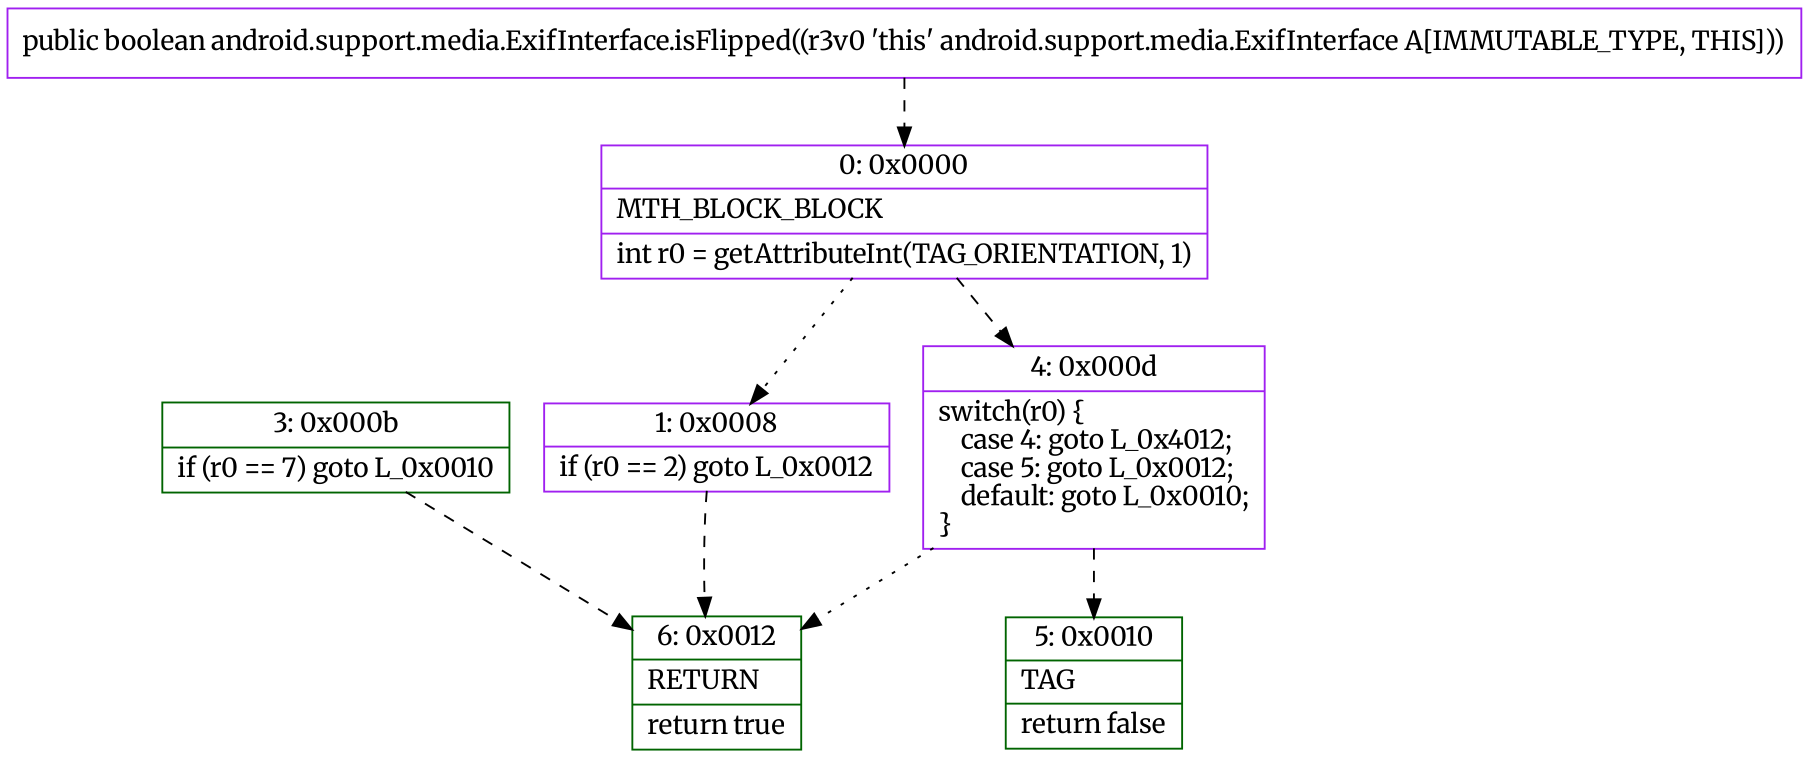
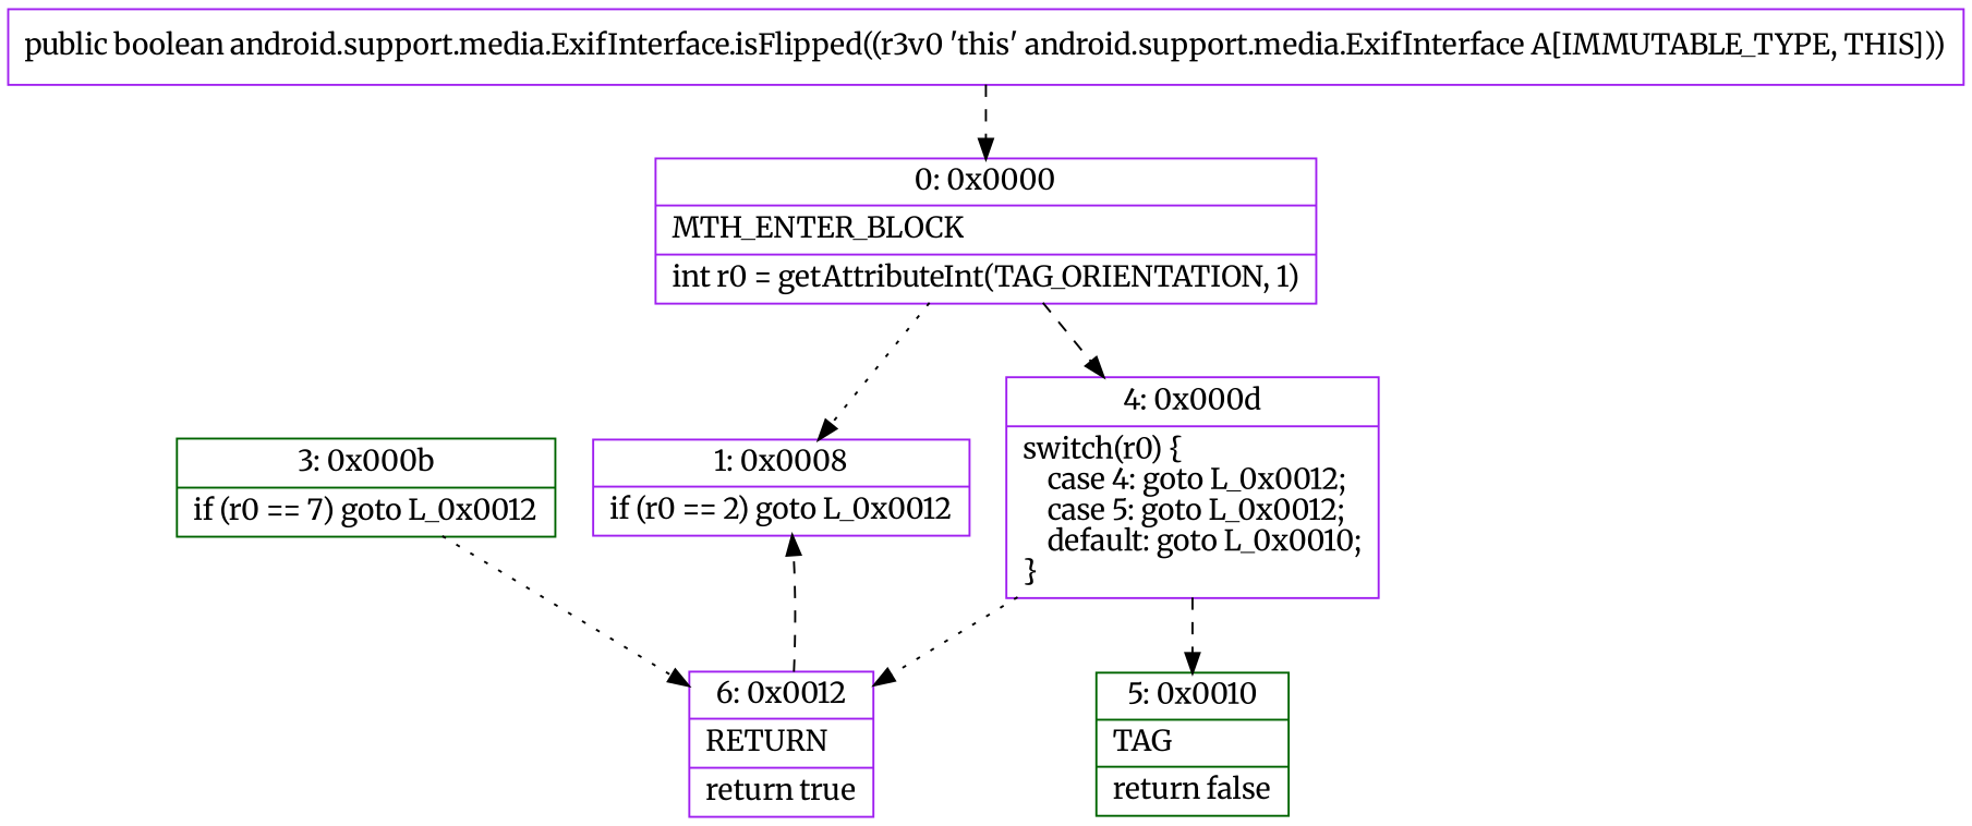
  digraph {
    fontname=Merriweather
    node [color=purple fontname=Merriweather shape=record]
    edge [fontname=Merriweather style=dashed]
-   n1 [label="{0\:\ 0x0000|MTH_BLOCK_BLOCK\l|int r0 = getAttributeInt(TAG_ORIENTATION, 1)\l}"]
+   n1 [label="{0\:\ 0x0000|MTH_ENTER_BLOCK\l|int r0 = getAttributeInt(TAG_ORIENTATION, 1)\l}"]
    n2 [label="{1\:\ 0x0008|if (r0 == 2) goto L_0x0012\l}"]
-   n3 [label="{4\:\ 0x000d|switch(r0) \{\l    case 4: goto L_0x4012;\l    case 5: goto L_0x0012;\l    default: goto L_0x0010;\l\}\l}"]
-   n4 [color=darkgreen label="{6\:\ 0x0012|RETURN\l|return true\l}"]
-   n5 [color=darkgreen label="{3\:\ 0x000b|if (r0 == 7) goto L_0x0010\l}"]
+   n3 [label="{4\:\ 0x000d|switch(r0) \{\l    case 4: goto L_0x0012;\l    case 5: goto L_0x0012;\l    default: goto L_0x0010;\l\}\l}"]
+   n4 [label="{6\:\ 0x0012|RETURN\l|return true\l}"]
+   n5 [color=darkgreen label="{3\:\ 0x000b|if (r0 == 7) goto L_0x0012\l}"]
    n6 [color=darkgreen label="{5\:\ 0x0010|TAG\l|return false\l}"]
    n7 [label="{public boolean android.support.media.ExifInterface.isFlipped((r3v0 'this' android.support.media.ExifInterface A[IMMUTABLE_TYPE, THIS])) }"]
    n1 -> n2 [style=dotted]
    n1 -> n3
-   n2 -> n4
+   n4 -> n2
    n3 -> n4 [style=dotted]
    n3 -> n6
-   n5 -> n4
+   n5 -> n4 [style=dotted]
    n7 -> n1
  }
